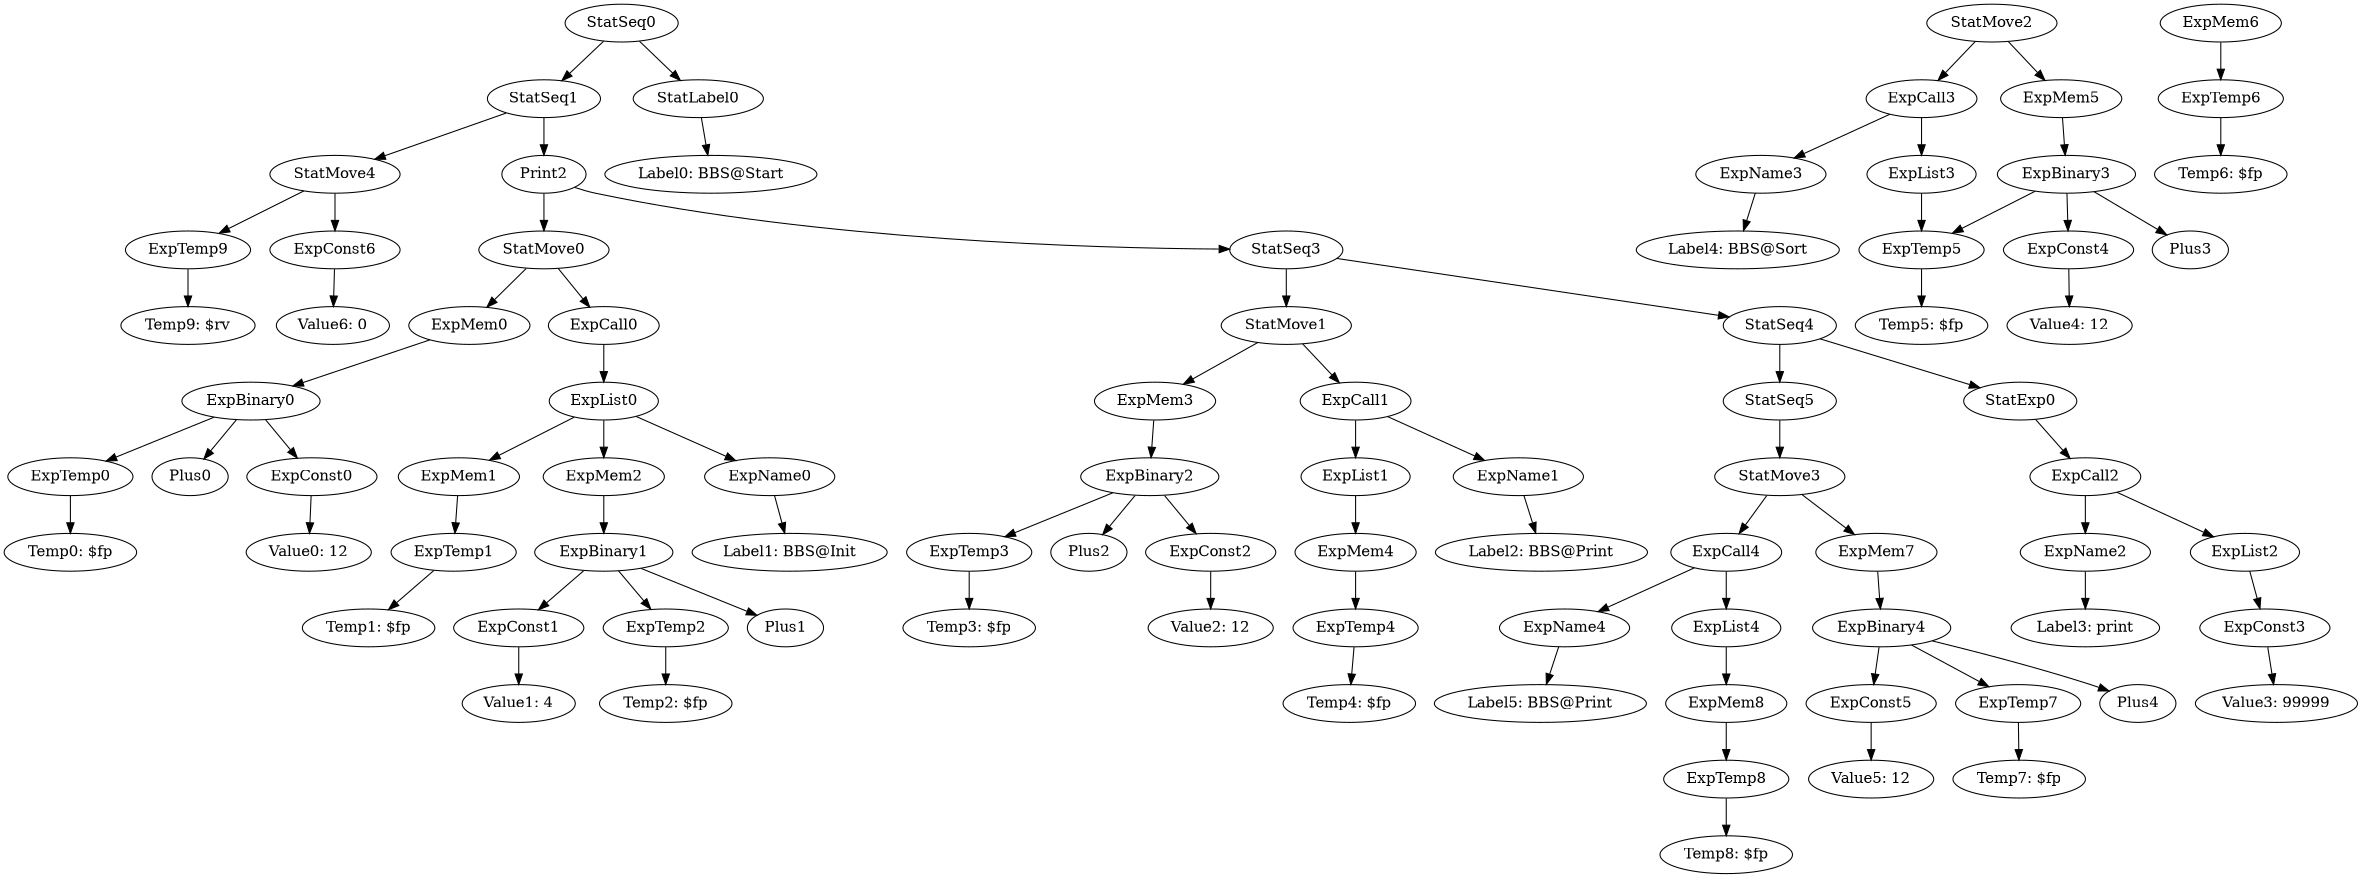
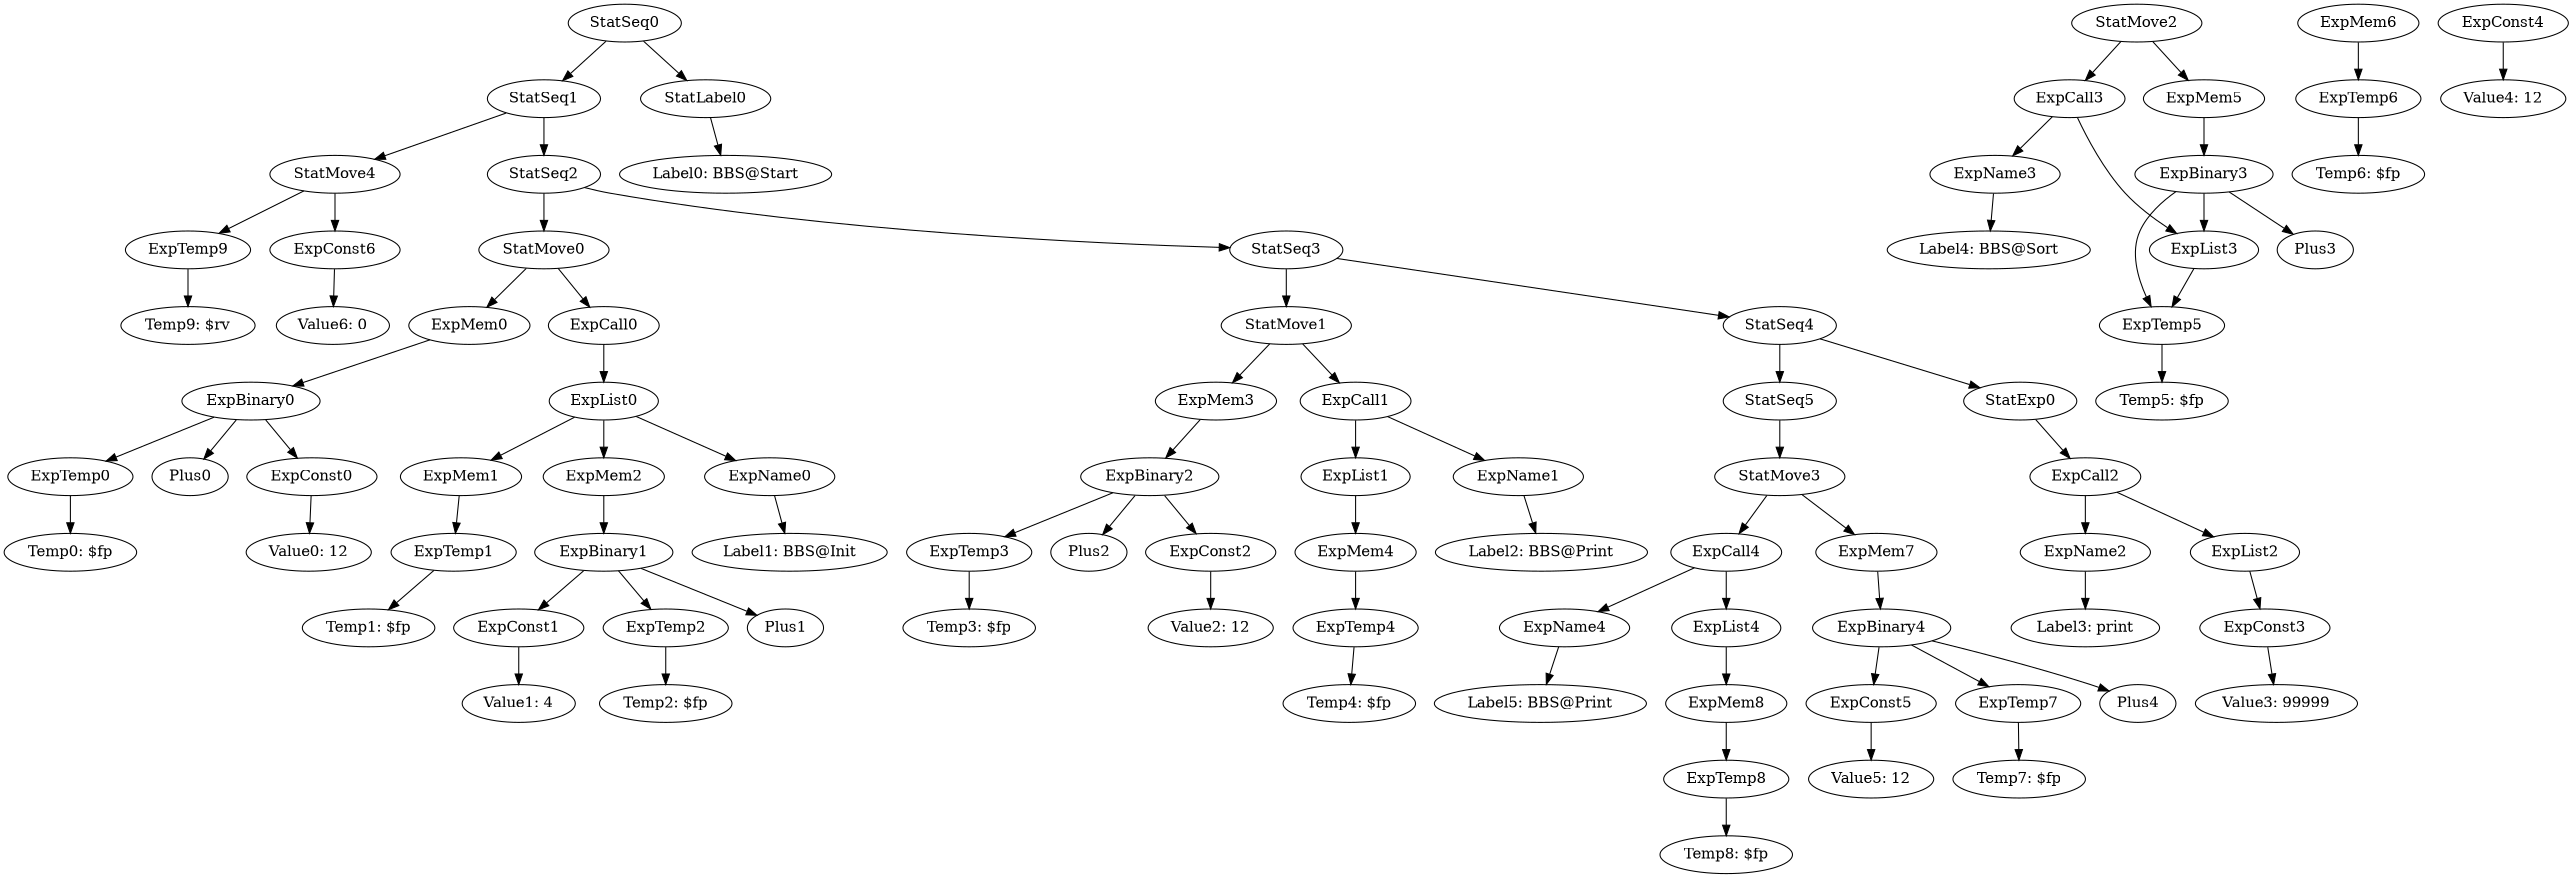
  digraph {
    ordering=out
    StatMove4
    ExpTemp9
    ExpConst6
    "Temp9: $rv"
    "Value6: 0"
    StatSeq1
-   StatSeq2 [label=Print2]
+   StatSeq2
    StatMove0
    StatSeq3
    ExpMem0
    ExpCall0
    StatMove1
    StatSeq4
    ExpMem8
    ExpTemp8
    "Temp8: $fp"
    ExpCall4
    ExpName4
    ExpList4
    "Label5: BBS@Print"
    StatMove3
    ExpMem7
    ExpBinary4
    ExpConst5
    ExpTemp7
    Plus4
    "Value5: 12"
    ExpCall2
    ExpName2
    ExpList2
    "Label3: print"
    ExpConst3
    "Value3: 99999"
    ExpBinary0
    ExpList0
    ExpMem3
    ExpCall1
    StatSeq5
    StatExp0
    ExpBinary2
    ExpList1
    ExpName1
    ExpTemp3
    Plus2
    ExpConst2
    ExpMem4
    "Label2: BBS@Print"
    StatMove2
    ExpCall3
    ExpMem5
    ExpName3
    ExpList3
    ExpBinary3
    ExpConst1
    "Value1: 4"
    ExpTemp2
    "Temp2: $fp"
    ExpMem1
    ExpMem2
    ExpName0
    ExpTemp1
    ExpBinary1
    "Temp1: $fp"
    Plus1
    ExpTemp0
    Plus0
    ExpConst0
    "Temp0: $fp"
    "Value0: 12"
    ExpTemp4
    "Temp4: $fp"
    "Label1: BBS@Init"
    "Temp3: $fp"
    ExpTemp5
    "Temp5: $fp"
    "Temp7: $fp"
    "Value2: 12"
    "Label4: BBS@Sort"
    ExpMem6
    ExpTemp6
    ExpConst4
    Plus3
    "Value4: 12"
    StatLabel0
    "Label0: BBS@Start"
    StatSeq0
    "Temp6: $fp"
    StatMove4 -> ExpTemp9
    StatMove4 -> ExpConst6
    ExpTemp9 -> "Temp9: $rv"
    ExpConst6 -> "Value6: 0"
    StatSeq1 -> StatMove4
    StatSeq1 -> StatSeq2
    StatSeq2 -> StatMove0
    StatSeq2 -> StatSeq3
    StatMove0 -> ExpMem0
    StatMove0 -> ExpCall0
    StatSeq3 -> StatMove1
    StatSeq3 -> StatSeq4
    ExpMem0 -> ExpBinary0
    ExpCall0 -> ExpList0
    StatMove1 -> ExpMem3
    StatMove1 -> ExpCall1
    StatSeq4 -> StatSeq5
    StatSeq4 -> StatExp0
    ExpMem8 -> ExpTemp8
    ExpTemp8 -> "Temp8: $fp"
    ExpCall4 -> ExpName4
    ExpCall4 -> ExpList4
    ExpName4 -> "Label5: BBS@Print"
    ExpList4 -> ExpMem8
    StatMove3 -> ExpCall4
    StatMove3 -> ExpMem7
    ExpMem7 -> ExpBinary4
    ExpBinary4 -> ExpConst5
    ExpBinary4 -> ExpTemp7
    ExpBinary4 -> Plus4
    ExpConst5 -> "Value5: 12"
    ExpTemp7 -> "Temp7: $fp"
    ExpCall2 -> ExpName2
    ExpCall2 -> ExpList2
    ExpName2 -> "Label3: print"
    ExpList2 -> ExpConst3
    ExpConst3 -> "Value3: 99999"
    ExpBinary0 -> ExpTemp0
    ExpBinary0 -> Plus0
    ExpBinary0 -> ExpConst0
    ExpList0 -> ExpMem1
    ExpList0 -> ExpMem2
    ExpList0 -> ExpName0
    ExpMem3 -> ExpBinary2
    ExpCall1 -> ExpList1
    ExpCall1 -> ExpName1
    StatSeq5 -> StatMove3
    StatExp0 -> ExpCall2
    ExpBinary2 -> ExpTemp3
    ExpBinary2 -> Plus2
    ExpBinary2 -> ExpConst2
    ExpList1 -> ExpMem4
    ExpName1 -> "Label2: BBS@Print"
    ExpTemp3 -> "Temp3: $fp"
    ExpConst2 -> "Value2: 12"
    ExpMem4 -> ExpTemp4
    StatMove2 -> ExpCall3
    StatMove2 -> ExpMem5
    ExpCall3 -> ExpName3
    ExpCall3 -> ExpList3
    ExpMem5 -> ExpBinary3
    ExpName3 -> "Label4: BBS@Sort"
    ExpList3 -> ExpTemp5
    ExpBinary3 -> ExpTemp5
-   ExpBinary3 -> ExpConst4
+   ExpBinary3 -> ExpList3
    ExpBinary3 -> Plus3
    ExpConst1 -> "Value1: 4"
    ExpTemp2 -> "Temp2: $fp"
    ExpMem1 -> ExpTemp1
    ExpMem2 -> ExpBinary1
    ExpName0 -> "Label1: BBS@Init"
    ExpTemp1 -> "Temp1: $fp"
    ExpBinary1 -> ExpConst1
    ExpBinary1 -> ExpTemp2
    ExpBinary1 -> Plus1
    ExpTemp0 -> "Temp0: $fp"
    ExpConst0 -> "Value0: 12"
    ExpTemp4 -> "Temp4: $fp"
    ExpTemp5 -> "Temp5: $fp"
    ExpMem6 -> ExpTemp6
    ExpTemp6 -> "Temp6: $fp"
    ExpConst4 -> "Value4: 12"
    StatLabel0 -> "Label0: BBS@Start"
    StatSeq0 -> StatSeq1
    StatSeq0 -> StatLabel0
  }
